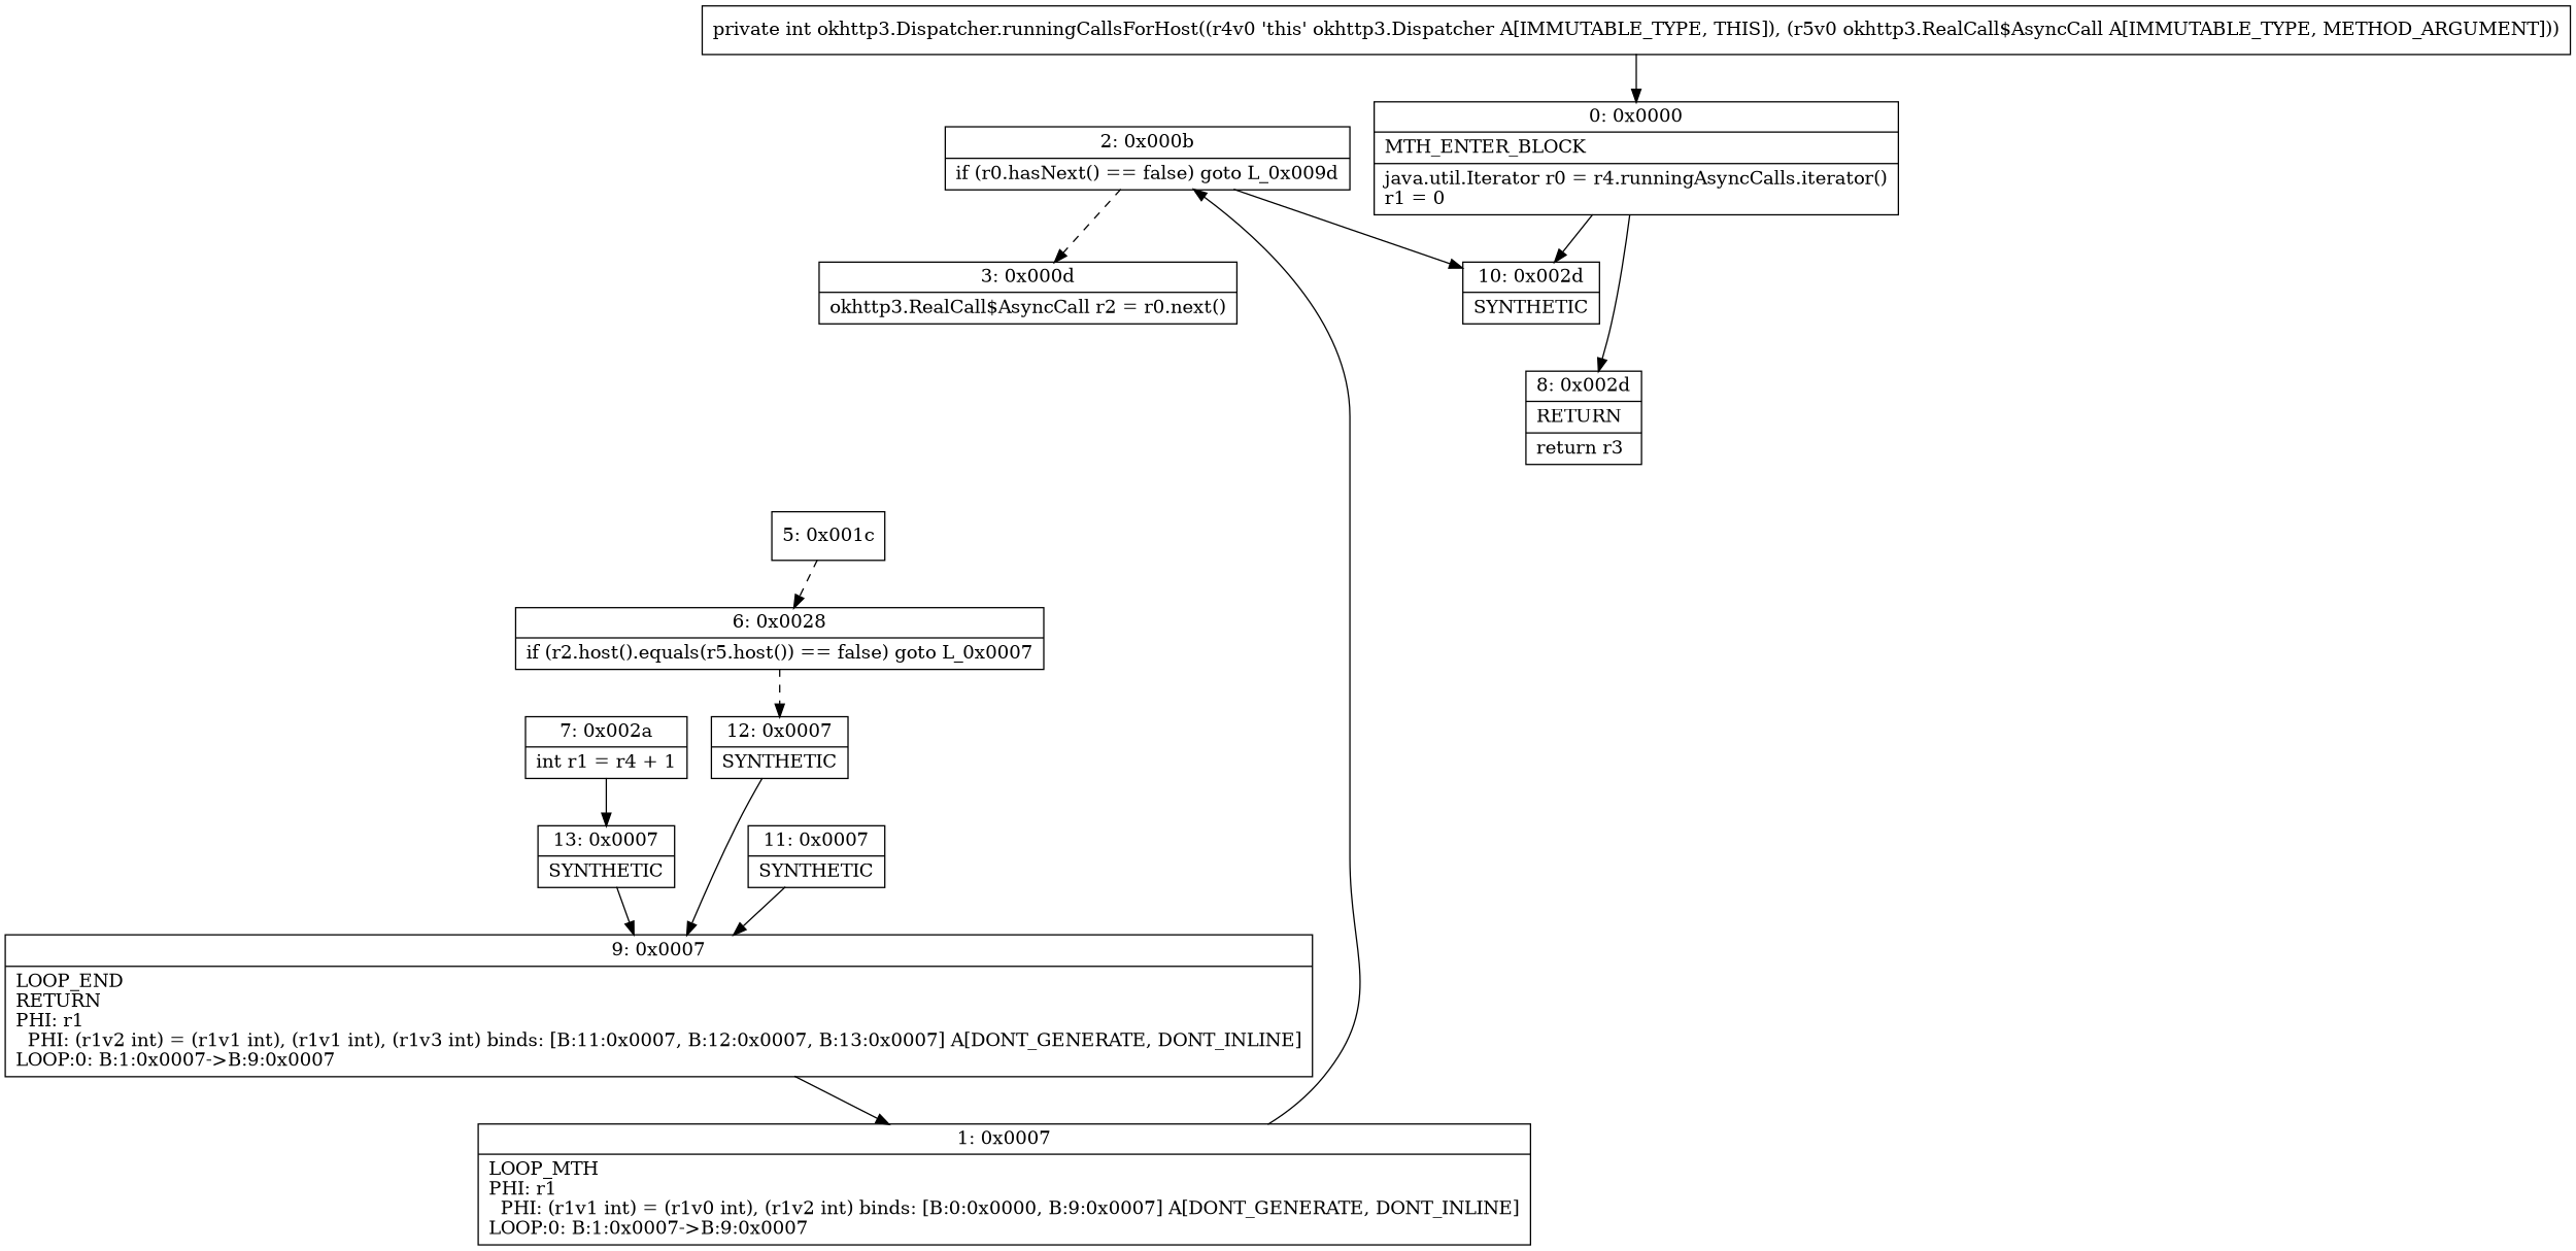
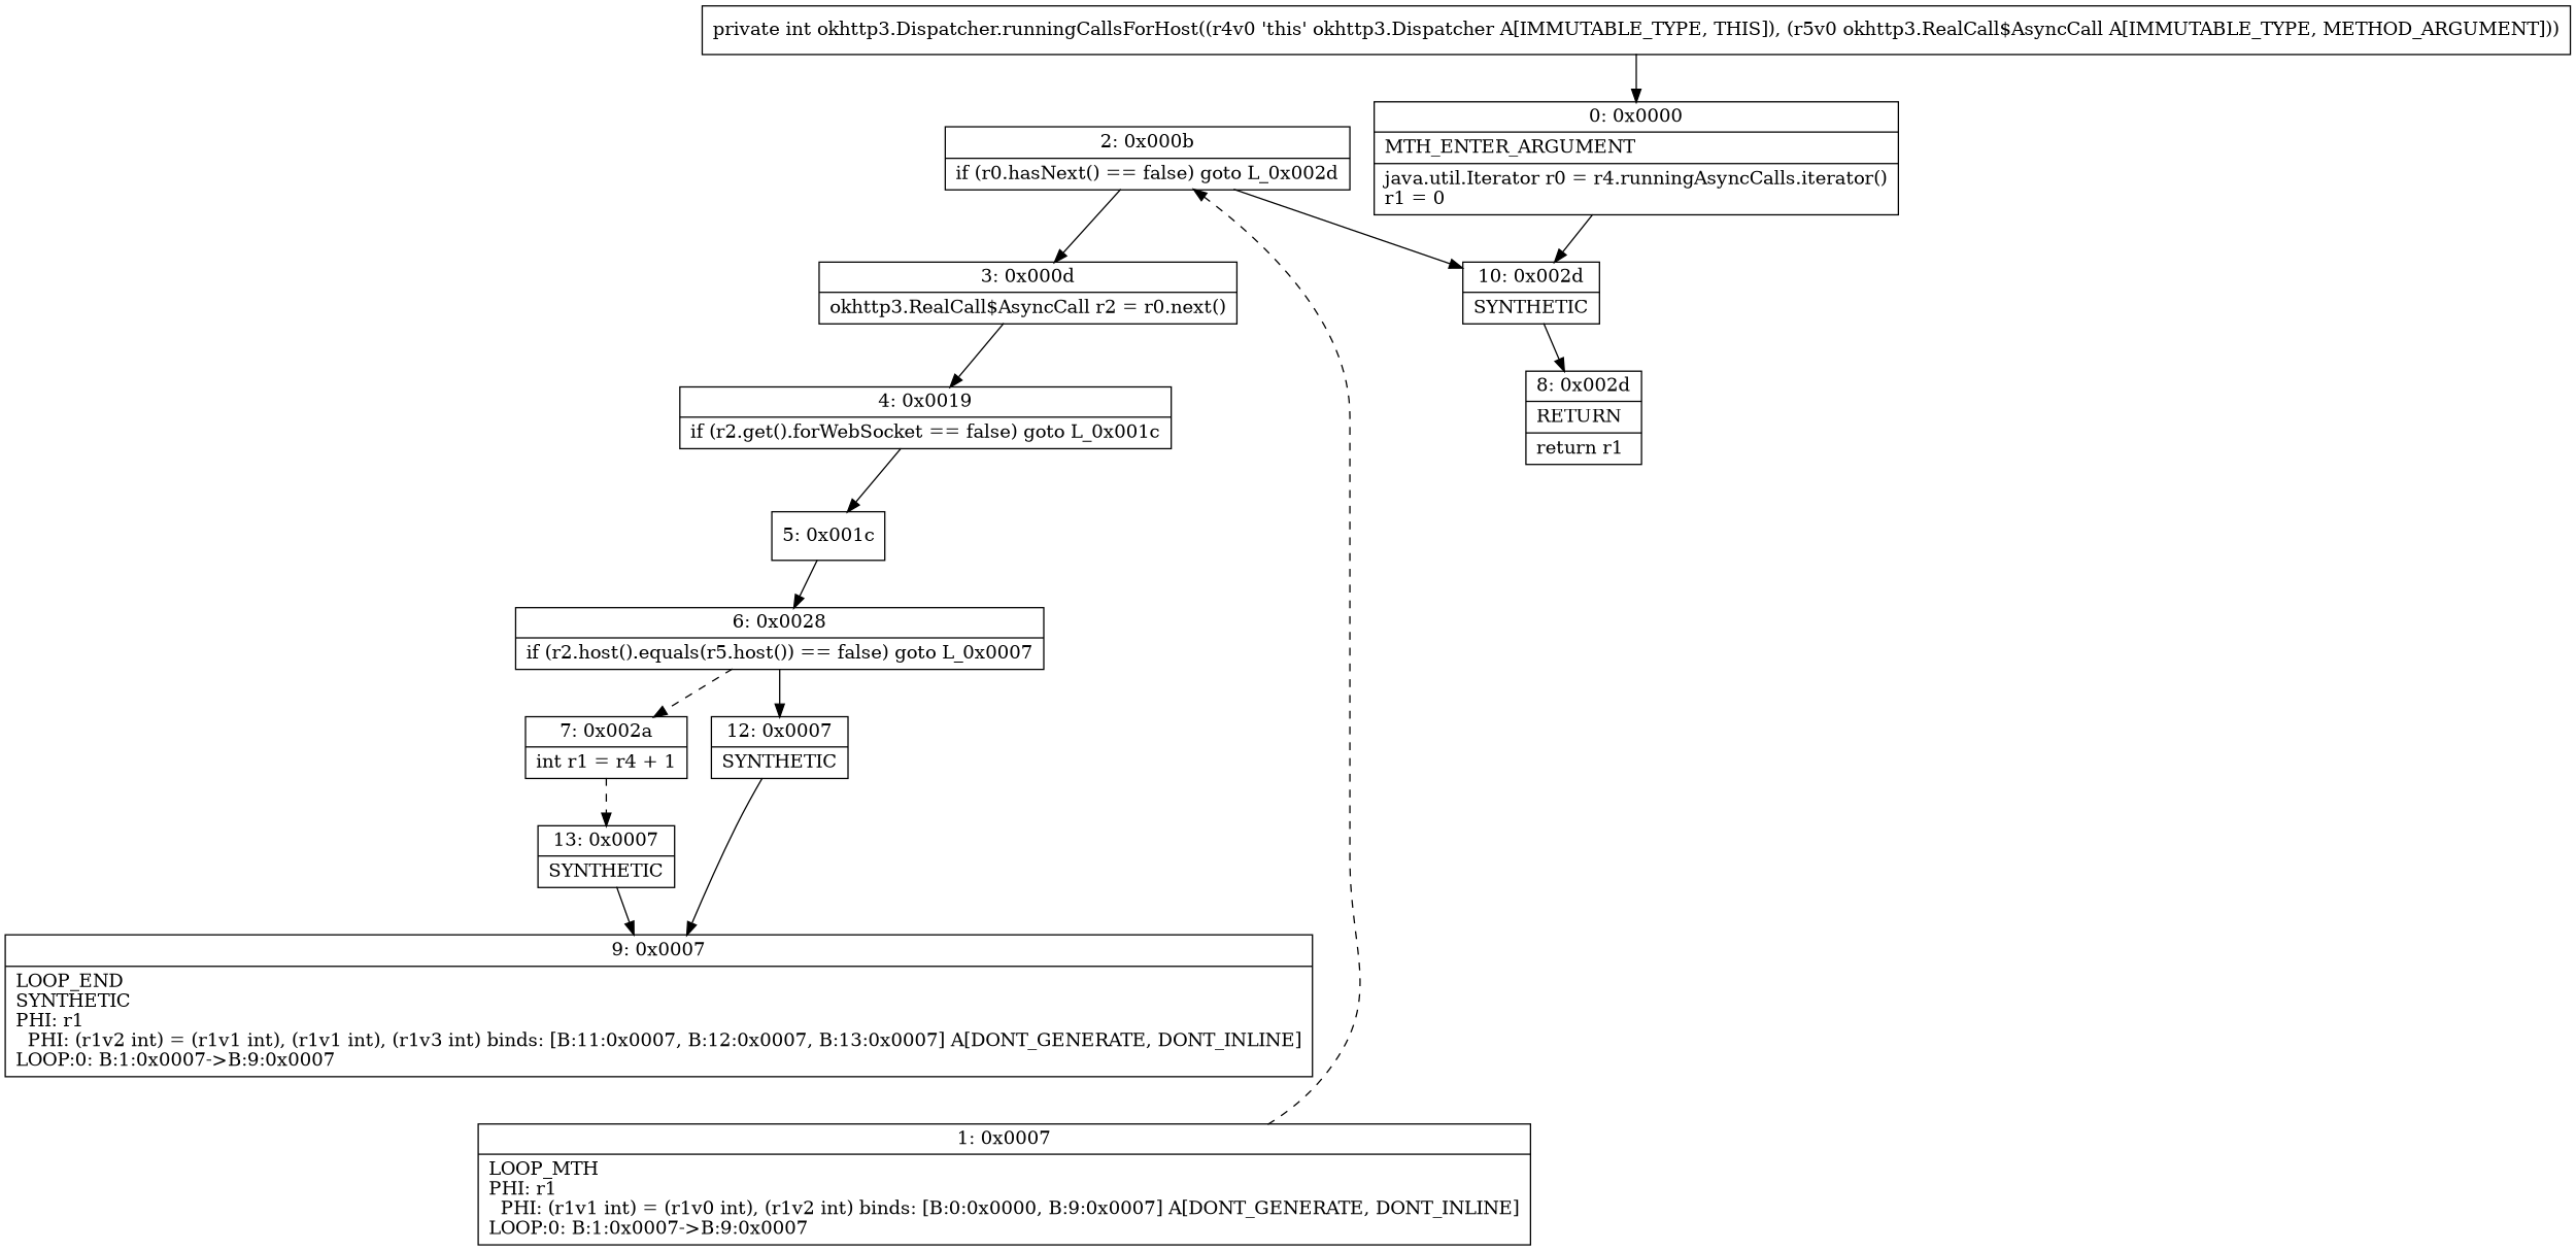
  digraph {
    node [shape=record]
-   n1 [label="{0\:\ 0x0000|MTH_ENTER_BLOCK\l|java.util.Iterator r0 = r4.runningAsyncCalls.iterator()\lr1 = 0\l}"]
+   n1 [label="{0\:\ 0x0000|MTH_ENTER_ARGUMENT\l|java.util.Iterator r0 = r4.runningAsyncCalls.iterator()\lr1 = 0\l}"]
    n2 [label="{10\:\ 0x002d|SYNTHETIC\l}"]
    n3 [label="{1\:\ 0x0007|LOOP_MTH\lPHI: r1 \l  PHI: (r1v1 int) = (r1v0 int), (r1v2 int) binds: [B:0:0x0000, B:9:0x0007] A[DONT_GENERATE, DONT_INLINE]\lLOOP:0: B:1:0x0007\-\>B:9:0x0007\l}"]
-   n4 [label="{2\:\ 0x000b|if (r0.hasNext() == false) goto L_0x009d\l}"]
+   n4 [label="{2\:\ 0x000b|if (r0.hasNext() == false) goto L_0x002d\l}"]
    n5 [label="{3\:\ 0x000d|okhttp3.RealCall$AsyncCall r2 = r0.next()\l}"]
-   n7 [label="{8\:\ 0x002d|RETURN\l|return r3\l}"]
+   n6 [label="{4\:\ 0x0019|if (r2.get().forWebSocket == false) goto L_0x001c\l}"]
+   n7 [label="{8\:\ 0x002d|RETURN\l|return r1\l}"]
    n8 [label="{5\:\ 0x001c}"]
    n9 [label="{6\:\ 0x0028|if (r2.host().equals(r5.host()) == false) goto L_0x0007\l}"]
-   n10 [label="{11\:\ 0x0007|SYNTHETIC\l}"]
-   n11 [label="{9\:\ 0x0007|LOOP_END\lRETURN\lPHI: r1 \l  PHI: (r1v2 int) = (r1v1 int), (r1v1 int), (r1v3 int) binds: [B:11:0x0007, B:12:0x0007, B:13:0x0007] A[DONT_GENERATE, DONT_INLINE]\lLOOP:0: B:1:0x0007\-\>B:9:0x0007\l}"]
+   n11 [label="{9\:\ 0x0007|LOOP_END\lSYNTHETIC\lPHI: r1 \l  PHI: (r1v2 int) = (r1v1 int), (r1v1 int), (r1v3 int) binds: [B:11:0x0007, B:12:0x0007, B:13:0x0007] A[DONT_GENERATE, DONT_INLINE]\lLOOP:0: B:1:0x0007\-\>B:9:0x0007\l}"]
    n12 [label="{7\:\ 0x002a|int r1 = r4 + 1\l}"]
    n13 [label="{12\:\ 0x0007|SYNTHETIC\l}"]
    n14 [label="{13\:\ 0x0007|SYNTHETIC\l}"]
    n15 [label="{private int okhttp3.Dispatcher.runningCallsForHost((r4v0 'this' okhttp3.Dispatcher A[IMMUTABLE_TYPE, THIS]), (r5v0 okhttp3.RealCall$AsyncCall A[IMMUTABLE_TYPE, METHOD_ARGUMENT])) }"]
    n1 -> n2
-   n1 -> n7
-   n3 -> n4
+   n2 -> n7
+   n3 -> n4 [style=dashed]
    n4 -> n2
-   n4 -> n5 [style=dashed]
-   n8 -> n9 [style=dashed]
-   n9 -> n13 [style=dashed]
-   n10 -> n11
-   n11 -> n3
-   n12 -> n14
+   n4 -> n5 [style=solid]
+   n5 -> n6
+   n6 -> n8
+   n8 -> n9
+   n9 -> n12 [style=dashed]
+   n9 -> n13
+   n12 -> n14 [style=dashed]
    n13 -> n11
    n14 -> n11
    n15 -> n1
  }
